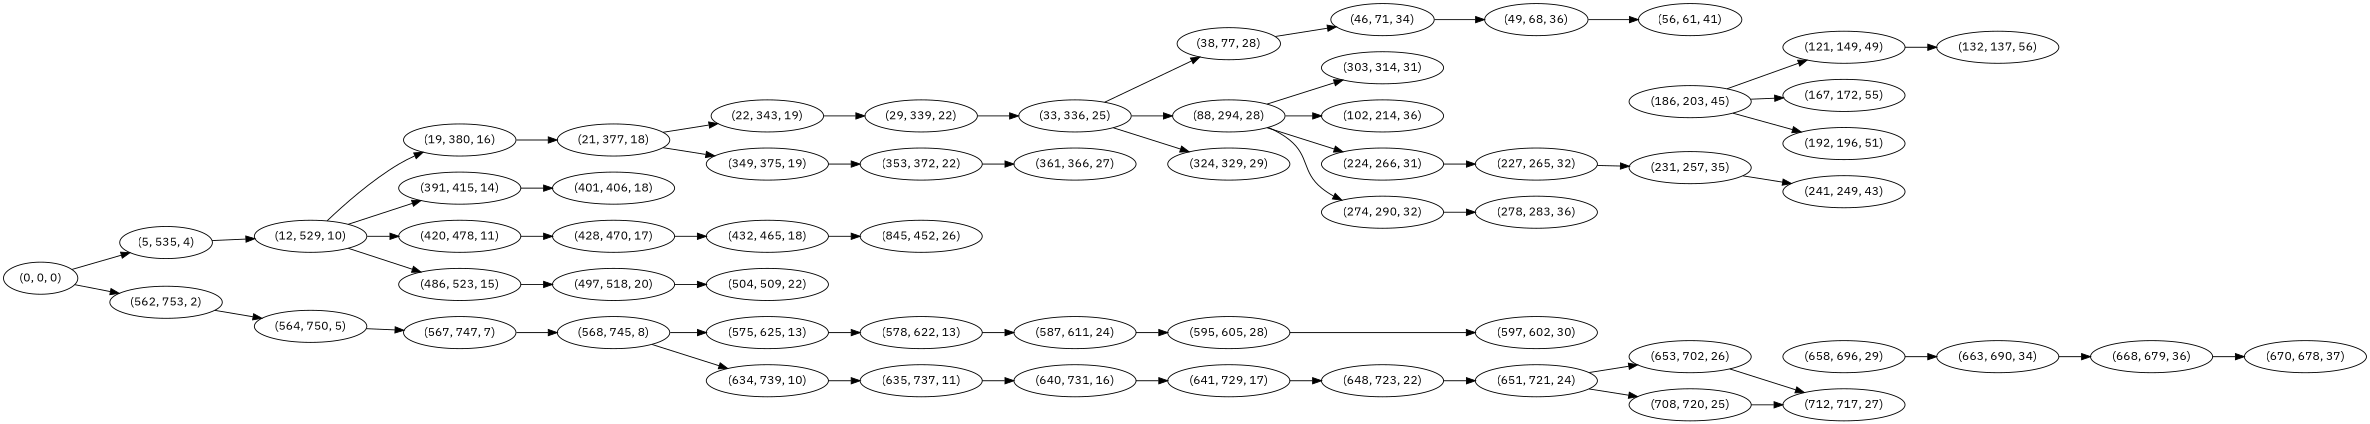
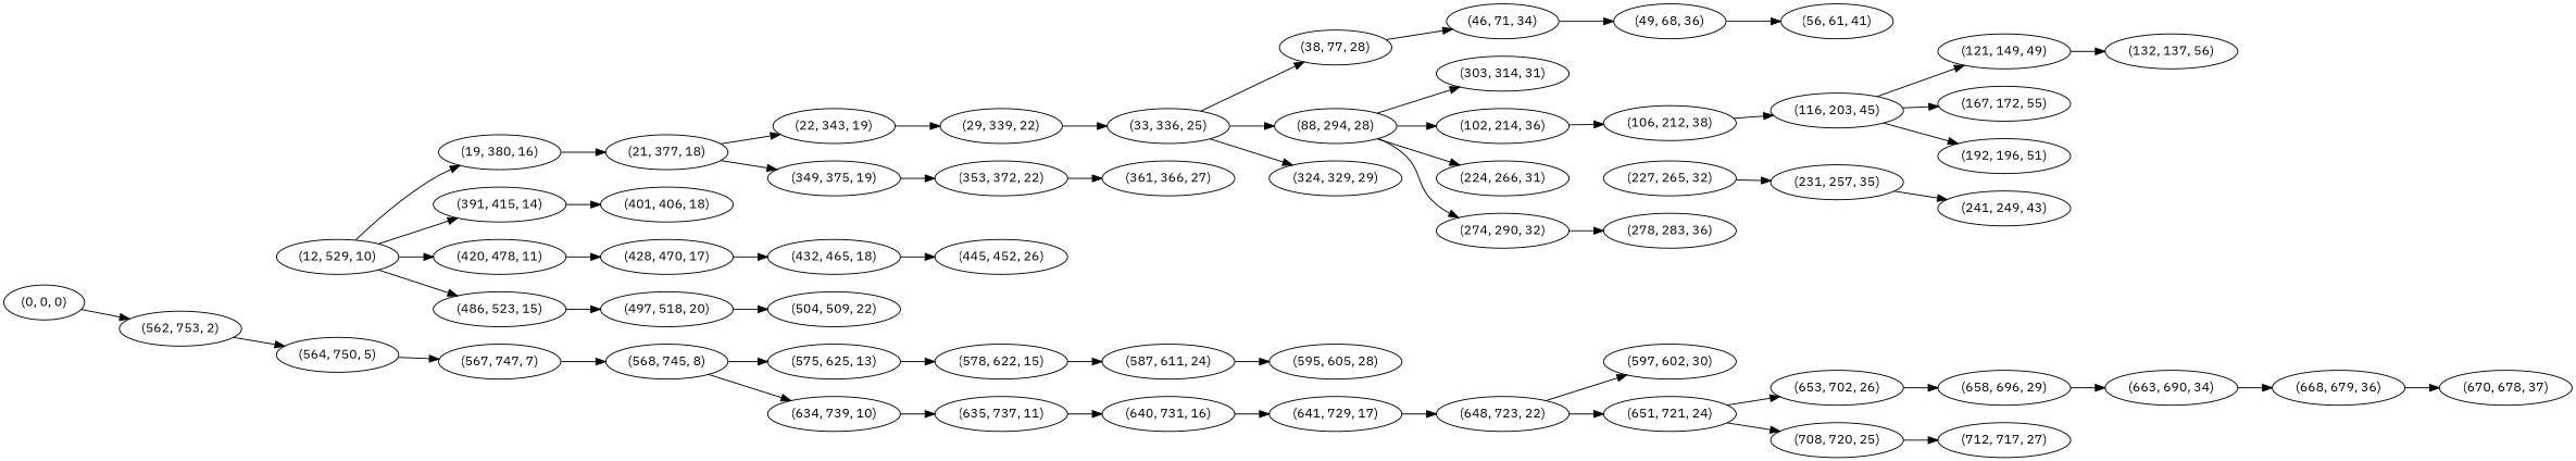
  digraph {
    fontname="IBM Plex Sans"
    rankdir=LR
    node [fontname="IBM Plex Sans"]
    edge [fontname="IBM Plex Sans"]
    "(0, 0, 0)"
-   "(5, 535, 4)"
    n3 [label="(562, 753, 2)"]
    "(12, 529, 10)"
    "(564, 750, 5)"
    "(19, 380, 16)"
    "(391, 415, 14)"
    "(420, 478, 11)"
    "(486, 523, 15)"
    "(21, 377, 18)"
    "(401, 406, 18)"
    "(428, 470, 17)"
    "(497, 518, 20)"
    "(22, 343, 19)"
    "(349, 375, 19)"
    "(29, 339, 22)"
    "(353, 372, 22)"
    "(33, 336, 25)"
    "(38, 77, 28)"
    "(88, 294, 28)"
    "(324, 329, 29)"
    "(46, 71, 34)"
    "(303, 314, 31)"
    "(102, 214, 36)"
    "(224, 266, 31)"
    "(274, 290, 32)"
    "(49, 68, 36)"
    "(56, 61, 41)"
+   "(106, 212, 38)"
    "(227, 265, 32)"
    "(278, 283, 36)"
-   "(116, 203, 45)" [label="(186, 203, 45)"]
+   "(116, 203, 45)"
    "(121, 149, 49)"
    "(167, 172, 55)"
    "(192, 196, 51)"
    "(132, 137, 56)"
    "(231, 257, 35)"
    "(241, 249, 43)"
    "(361, 366, 27)"
    "(432, 465, 18)"
-   "(445, 452, 26)" [label="(845, 452, 26)"]
+   "(445, 452, 26)"
    "(504, 509, 22)"
    "(567, 747, 7)"
    "(568, 745, 8)"
    "(575, 625, 13)"
    "(634, 739, 10)"
-   "(578, 622, 15)" [label="(578, 622, 13)"]
+   "(578, 622, 15)"
    "(635, 737, 11)"
    "(587, 611, 24)"
    "(595, 605, 28)"
    "(597, 602, 30)"
    "(640, 731, 16)"
    "(641, 729, 17)"
    "(648, 723, 22)"
    "(651, 721, 24)"
    "(653, 702, 26)"
    "(708, 720, 25)"
    "(658, 696, 29)"
    "(712, 717, 27)"
    "(663, 690, 34)"
    "(668, 679, 36)"
    "(670, 678, 37)"
-   "(0, 0, 0)" -> "(5, 535, 4)"
    "(0, 0, 0)" -> n3
-   "(5, 535, 4)" -> "(12, 529, 10)"
    n3 -> "(564, 750, 5)"
    "(12, 529, 10)" -> "(19, 380, 16)"
    "(12, 529, 10)" -> "(391, 415, 14)"
    "(12, 529, 10)" -> "(420, 478, 11)"
    "(12, 529, 10)" -> "(486, 523, 15)"
    "(564, 750, 5)" -> "(567, 747, 7)"
    "(19, 380, 16)" -> "(21, 377, 18)"
    "(391, 415, 14)" -> "(401, 406, 18)"
    "(420, 478, 11)" -> "(428, 470, 17)"
    "(486, 523, 15)" -> "(497, 518, 20)"
    "(21, 377, 18)" -> "(22, 343, 19)"
    "(21, 377, 18)" -> "(349, 375, 19)"
    "(428, 470, 17)" -> "(432, 465, 18)"
    "(497, 518, 20)" -> "(504, 509, 22)"
    "(22, 343, 19)" -> "(29, 339, 22)"
    "(349, 375, 19)" -> "(353, 372, 22)"
    "(29, 339, 22)" -> "(33, 336, 25)"
    "(353, 372, 22)" -> "(361, 366, 27)"
    "(33, 336, 25)" -> "(38, 77, 28)"
    "(33, 336, 25)" -> "(88, 294, 28)"
    "(33, 336, 25)" -> "(324, 329, 29)"
    "(38, 77, 28)" -> "(46, 71, 34)"
    "(88, 294, 28)" -> "(303, 314, 31)"
    "(88, 294, 28)" -> "(102, 214, 36)"
    "(88, 294, 28)" -> "(224, 266, 31)"
    "(88, 294, 28)" -> "(274, 290, 32)"
    "(46, 71, 34)" -> "(49, 68, 36)"
-   "(224, 266, 31)" -> "(227, 265, 32)"
+   "(102, 214, 36)" -> "(106, 212, 38)"
    "(274, 290, 32)" -> "(278, 283, 36)"
    "(49, 68, 36)" -> "(56, 61, 41)"
+   "(106, 212, 38)" -> "(116, 203, 45)"
    "(227, 265, 32)" -> "(231, 257, 35)"
    "(116, 203, 45)" -> "(121, 149, 49)"
    "(116, 203, 45)" -> "(167, 172, 55)"
    "(116, 203, 45)" -> "(192, 196, 51)"
    "(121, 149, 49)" -> "(132, 137, 56)"
    "(231, 257, 35)" -> "(241, 249, 43)"
    "(432, 465, 18)" -> "(445, 452, 26)"
    "(567, 747, 7)" -> "(568, 745, 8)"
    "(568, 745, 8)" -> "(575, 625, 13)"
    "(568, 745, 8)" -> "(634, 739, 10)"
    "(575, 625, 13)" -> "(578, 622, 15)"
    "(634, 739, 10)" -> "(635, 737, 11)"
    "(578, 622, 15)" -> "(587, 611, 24)"
    "(635, 737, 11)" -> "(640, 731, 16)"
    "(587, 611, 24)" -> "(595, 605, 28)"
-   "(595, 605, 28)" -> "(597, 602, 30)"
+   "(648, 723, 22)" -> "(597, 602, 30)"
    "(640, 731, 16)" -> "(641, 729, 17)"
    "(641, 729, 17)" -> "(648, 723, 22)"
    "(648, 723, 22)" -> "(651, 721, 24)"
    "(651, 721, 24)" -> "(653, 702, 26)"
    "(651, 721, 24)" -> "(708, 720, 25)"
-   "(653, 702, 26)" -> "(712, 717, 27)"
+   "(653, 702, 26)" -> "(658, 696, 29)"
    "(708, 720, 25)" -> "(712, 717, 27)"
    "(658, 696, 29)" -> "(663, 690, 34)"
    "(663, 690, 34)" -> "(668, 679, 36)"
    "(668, 679, 36)" -> "(670, 678, 37)"
  }
